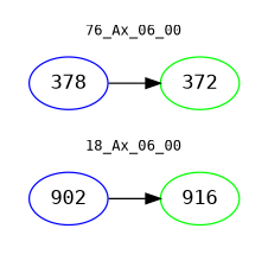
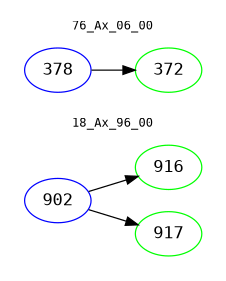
  digraph {
    fontname="DejaVu Sans Mono"
    rankdir=LR
    node [color=green fontname="DejaVu Sans Mono"]
    edge [color=black fontname="DejaVu Sans Mono"]
    n1 [color=blue label=902]
+   n2 [label=917]
    n3 [label=916]
    n4 [color=blue label=378]
    n5 [label=372]
    subgraph cluster_1 {
      color=white
      fontsize=10
-     label="18_Ax_06_00"
+     label="18_Ax_96_00"
      n1
+     n2
      n3
    }
    subgraph cluster_2 {
      color=white
      fontsize=10
      label="76_Ax_06_00"
      n4
      n5
    }
+   n1 -> n2
    n1 -> n3
    n4 -> n5
  }
